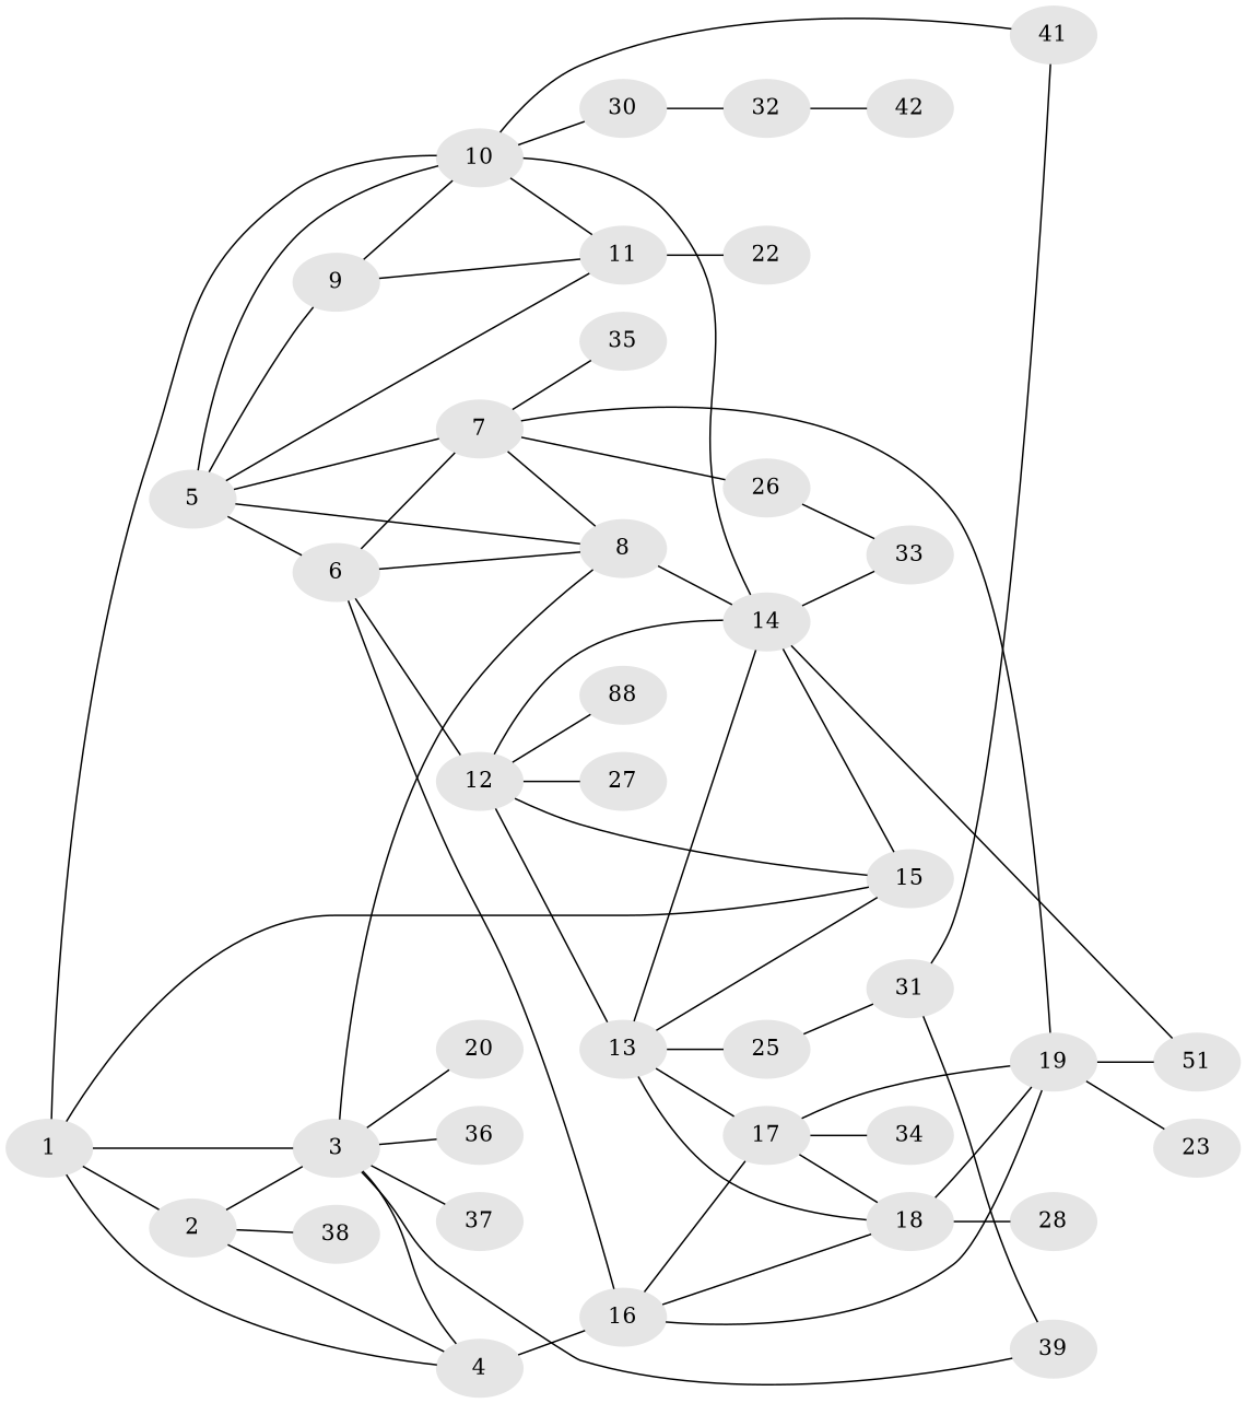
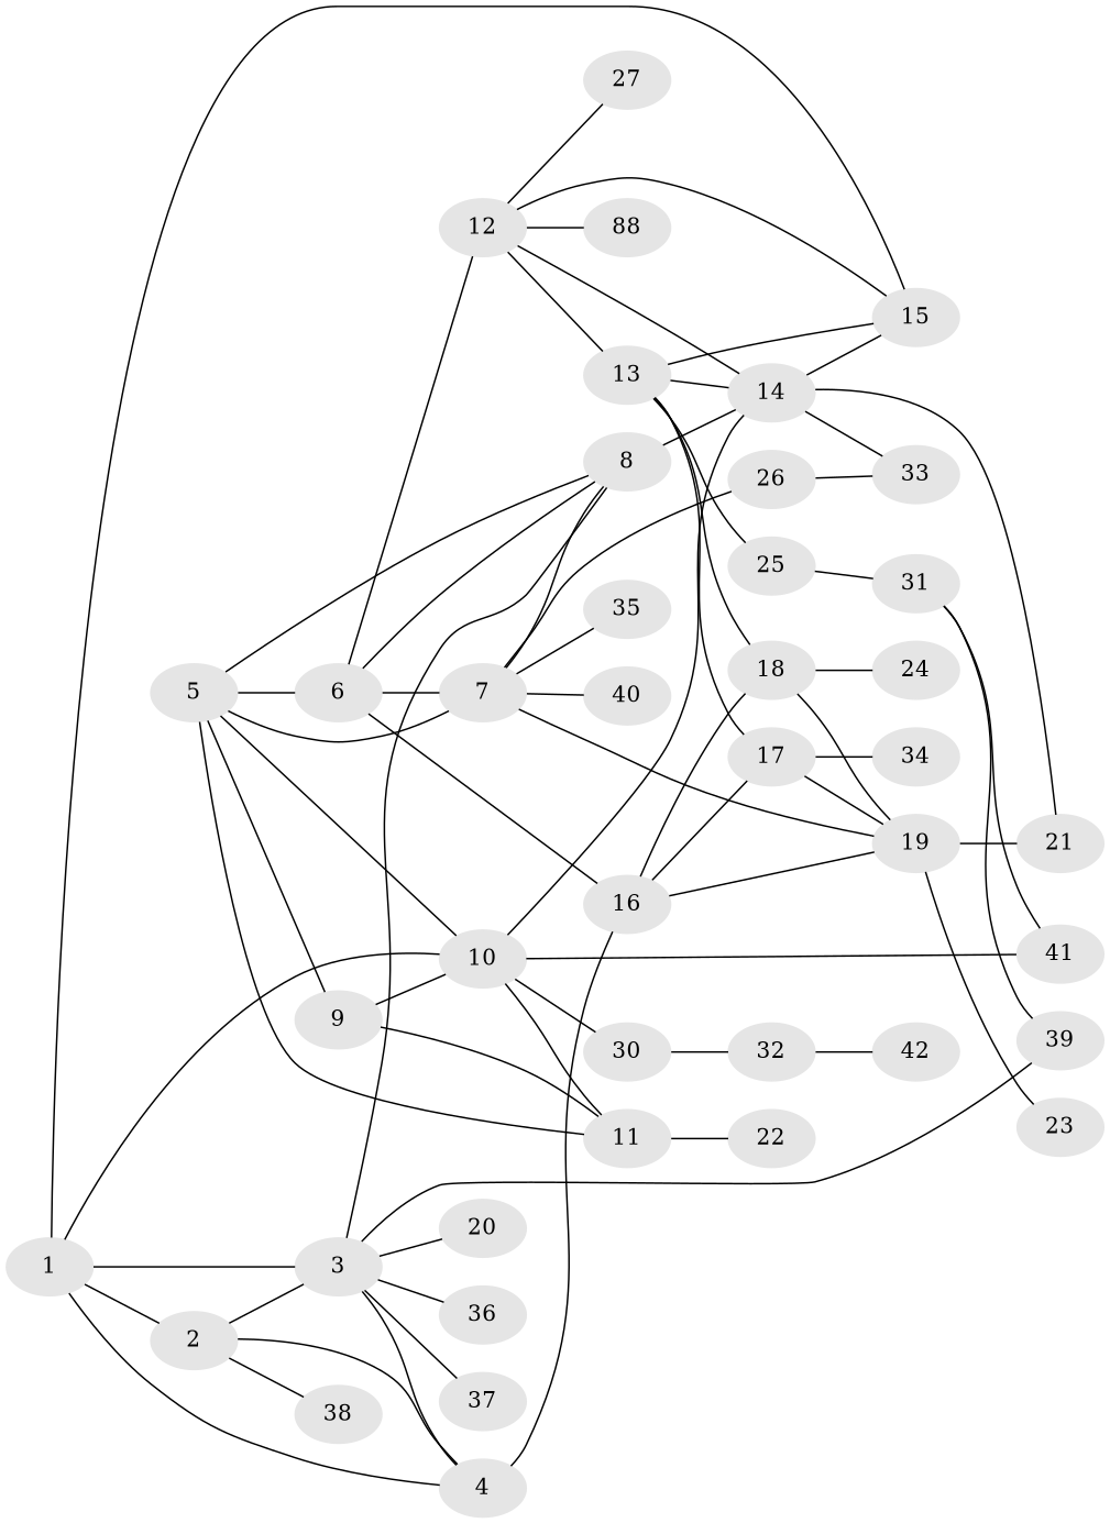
  graph {
    rankdir=LR
    node [color=gray90 style=filled]
    edge [weight=1.0]
    1
    2
    3
    4
    10
    15
    38
    8
    20
    36
    37
    39
    16
    11
    14
    30
    41
    19
    17
    18
    5
    6
    7
    9
    12
    26
    35
+   40
    22
-   21 [label=51]
+   21
    23
    13
    27
    n34 [label=88]
    33
    32
    31
    25
    34
-   24 [label=28]
+   24
    42
    1 -- 2
    1 -- 3
    1 -- 4
    1 -- 10
    1 -- 15
    2 -- 3
    2 -- 4
    2 -- 38
    3 -- 4
    3 -- 8
    3 -- 20
    3 -- 36
    3 -- 37 [weight=2.0]
    3 -- 39
    4 -- 16 [weight=4.0]
    10 -- 11
    10 -- 14
    10 -- 30
    10 -- 41 [weight=2.0]
    8 -- 14
    16 -- 19
    16 -- 17
    16 -- 18
    11 -- 22
    14 -- 15
    14 -- 21
    14 -- 33
    30 -- 32
    19 -- 21 [weight=3.0]
    19 -- 23
    17 -- 19
-   17 -- 18
    17 -- 34
    18 -- 19
    18 -- 24 [weight=2.0]
    5 -- 10
    5 -- 8
    5 -- 11
    5 -- 6 [weight=4.0]
    5 -- 7
    5 -- 9
    6 -- 8
    6 -- 16
    6 -- 7
    6 -- 12
    7 -- 8
    7 -- 19
    7 -- 26
    7 -- 35
+   7 -- 40
    9 -- 10
    9 -- 11
    12 -- 15
    12 -- 14
    12 -- 13
    12 -- 27 [weight=2.0]
    12 -- n34
    26 -- 33
    13 -- 15
    13 -- 14
    13 -- 17
    13 -- 18
    13 -- 25 [weight=2.0]
    32 -- 42
    31 -- 39
    31 -- 41
    25 -- 31
  }
